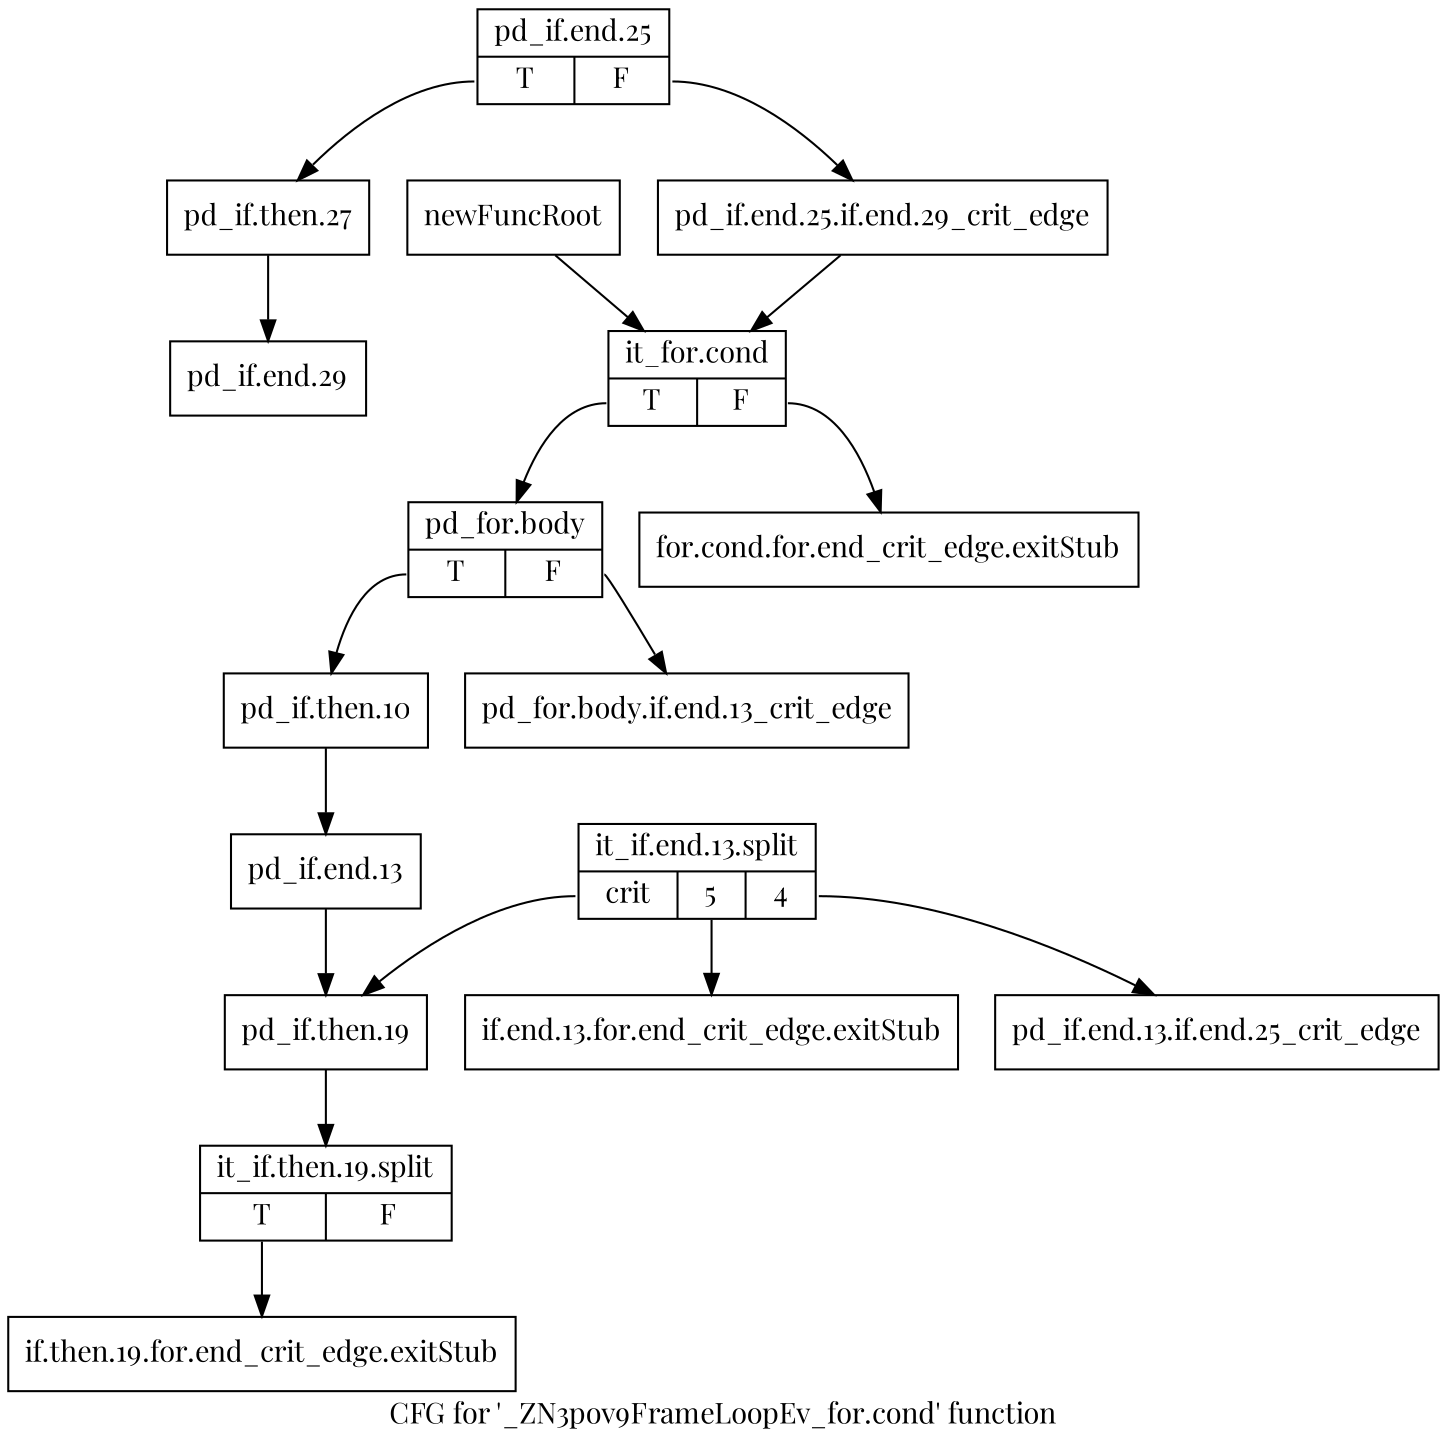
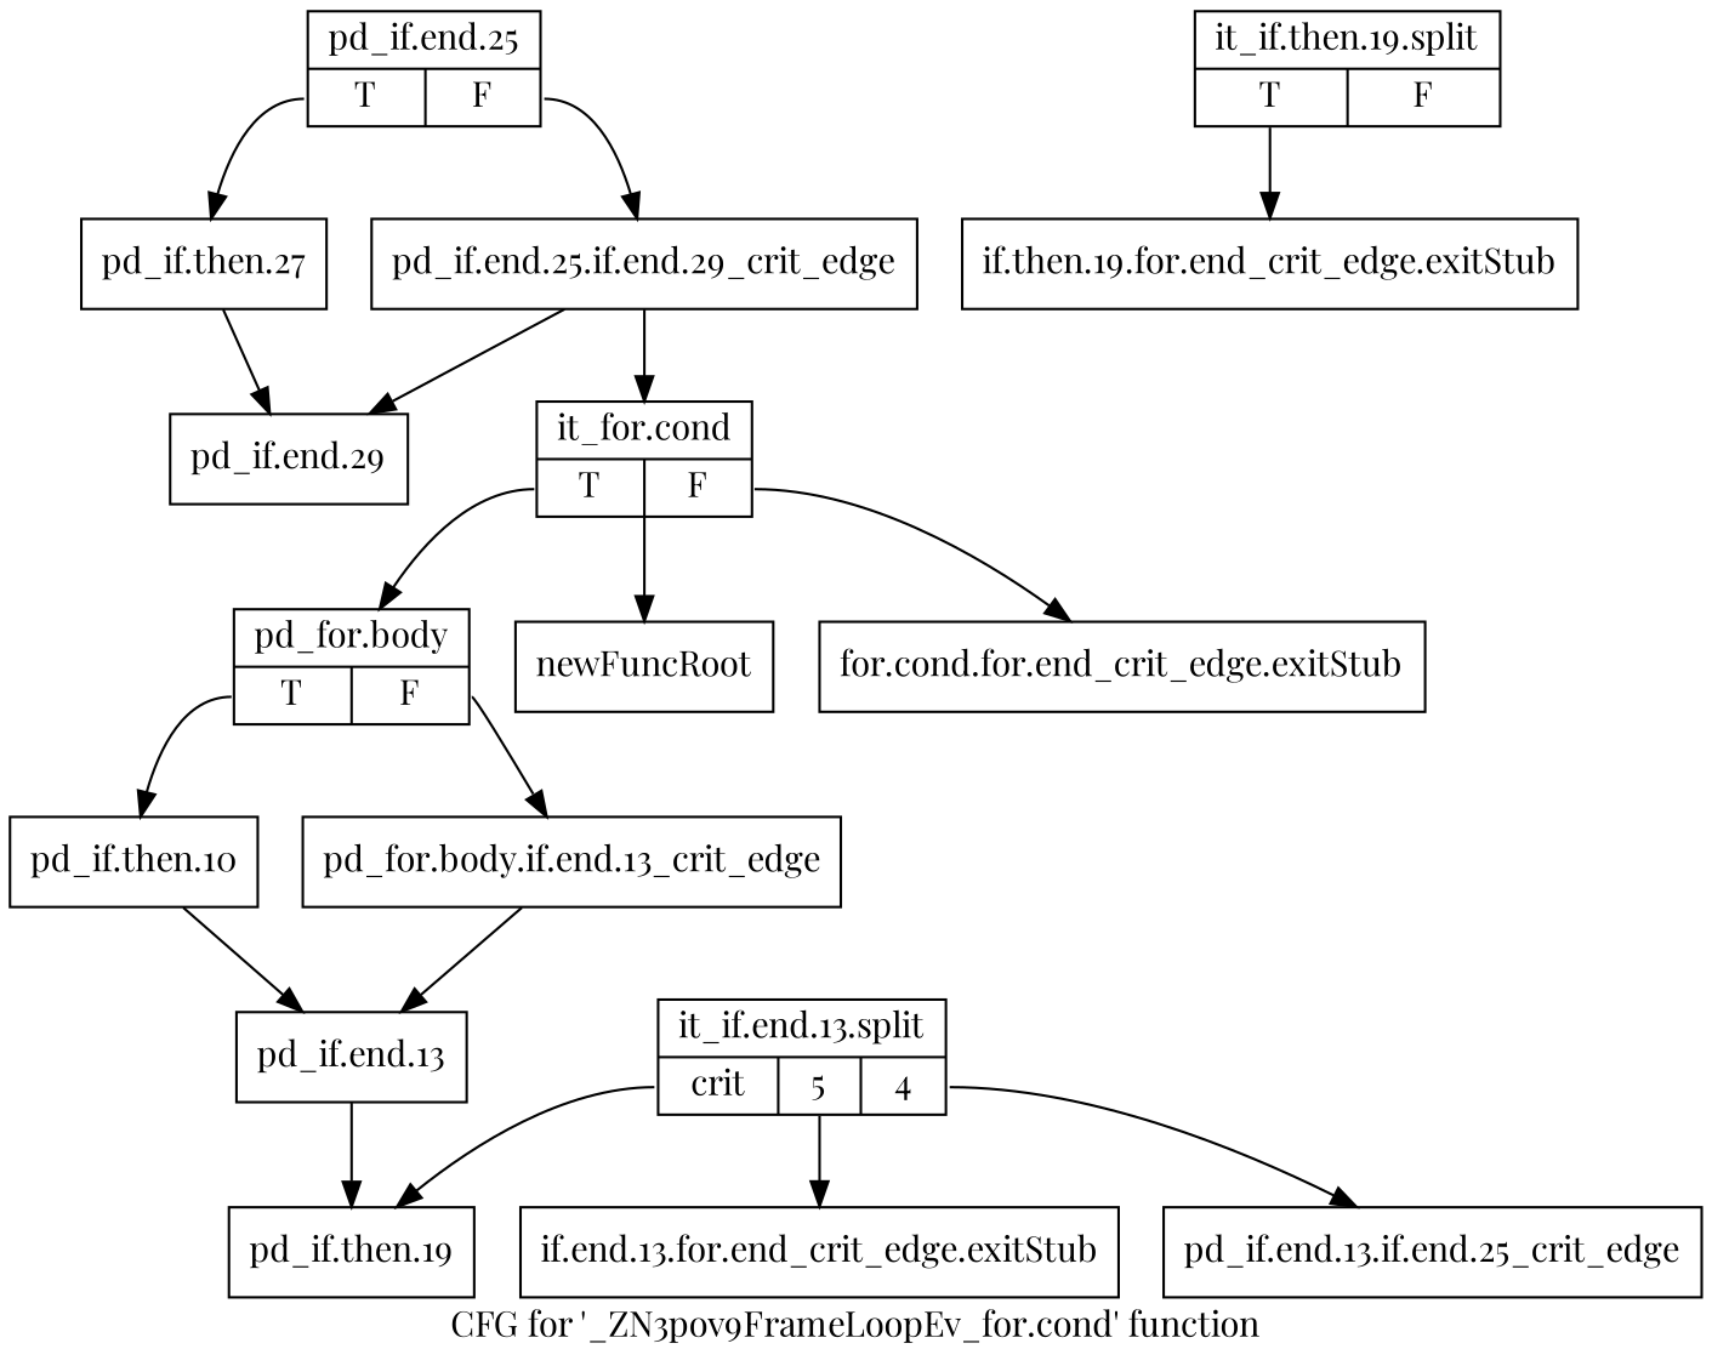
  digraph {
    fontname="Playfair Display"
    label="CFG for '_ZN3pov9FrameLoopEv_for.cond' function"
    node [fontname="Playfair Display" shape=record]
    edge [fontname="Playfair Display"]
    n1 [label="{newFuncRoot}"]
    n2 [label="{it_for.cond|{<s0>T|<s1>F}}"]
    n3 [label="{for.cond.for.end_crit_edge.exitStub}"]
    n4 [label="{pd_for.body|{<s0>T|<s1>F}}"]
    n5 [label="{pd_if.then.10}"]
    n6 [label="{pd_for.body.if.end.13_crit_edge}"]
    n7 [label="{if.end.13.for.end_crit_edge.exitStub}"]
    n8 [label="{if.then.19.for.end_crit_edge.exitStub}"]
    n9 [label="{pd_if.end.13}"]
    n10 [label="{pd_if.then.19}"]
    n11 [label="{it_if.end.13.split|{<s0>crit|<s1>5|<s2>4}}"]
    n12 [label="{pd_if.end.13.if.end.25_crit_edge}"]
    n13 [label="{it_if.then.19.split|{<s0>T|<s1>F}}"]
    n14 [label="{pd_if.end.25|{<s0>T|<s1>F}}"]
    n15 [label="{pd_if.then.27}"]
    n16 [label="{pd_if.end.25.if.end.29_crit_edge}"]
    n17 [label="{pd_if.end.29}"]
-   n1 -> n2
+   n2 -> n1
    n2 -> n3 [tailport=s1]
    n2 -> n4 [tailport=s0]
    n4 -> n5 [tailport=s0]
    n4 -> n6 [tailport=s1]
    n5 -> n9
+   n6 -> n9
    n9 -> n10
-   n10 -> n13
    n11 -> n7 [tailport=s1]
    n11 -> n10 [tailport=s0]
    n11 -> n12 [tailport=s2]
    n13 -> n8 [tailport=s0]
    n14 -> n15 [tailport=s0]
    n14 -> n16 [tailport=s1]
    n15 -> n17
    n16 -> n2
+   n16 -> n17
  }
